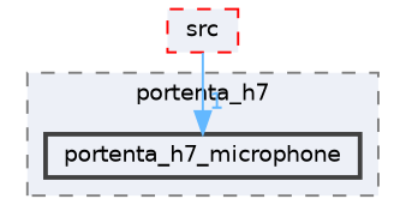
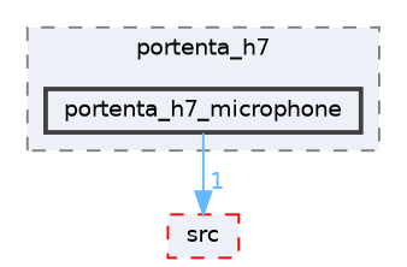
  digraph {
    compound=true
    node [fillcolor="#edf0f7" fontname=Helvetica fontsize=10 shape=box]
    n1 [color=grey25 height=0.2 label=portenta_h7_microphone style="filled,bold" width=0.4]
    n2 [color=red height=0.2 label=src style="filled,dashed" width=0.4]
    subgraph cluster_1 {
      bgcolor="#edf0f7"
      fontname=Helvetica
      fontsize=10
      label=portenta_h7
      pencolor=grey50
      style="filled,dashed"
      n1
    }
-   n2 -> n1 [color=steelblue1 fontcolor=steelblue1 fontname=Helvetica fontsize=10 headlabel=1 labeldistance=1.5 labelfontname=Helvetica labelfontsize=10]
+   n1 -> n2 [color=steelblue1 fontcolor=steelblue1 fontname=Helvetica fontsize=10 headlabel=1 labeldistance=1.5 labelfontname=Helvetica labelfontsize=10]
  }
